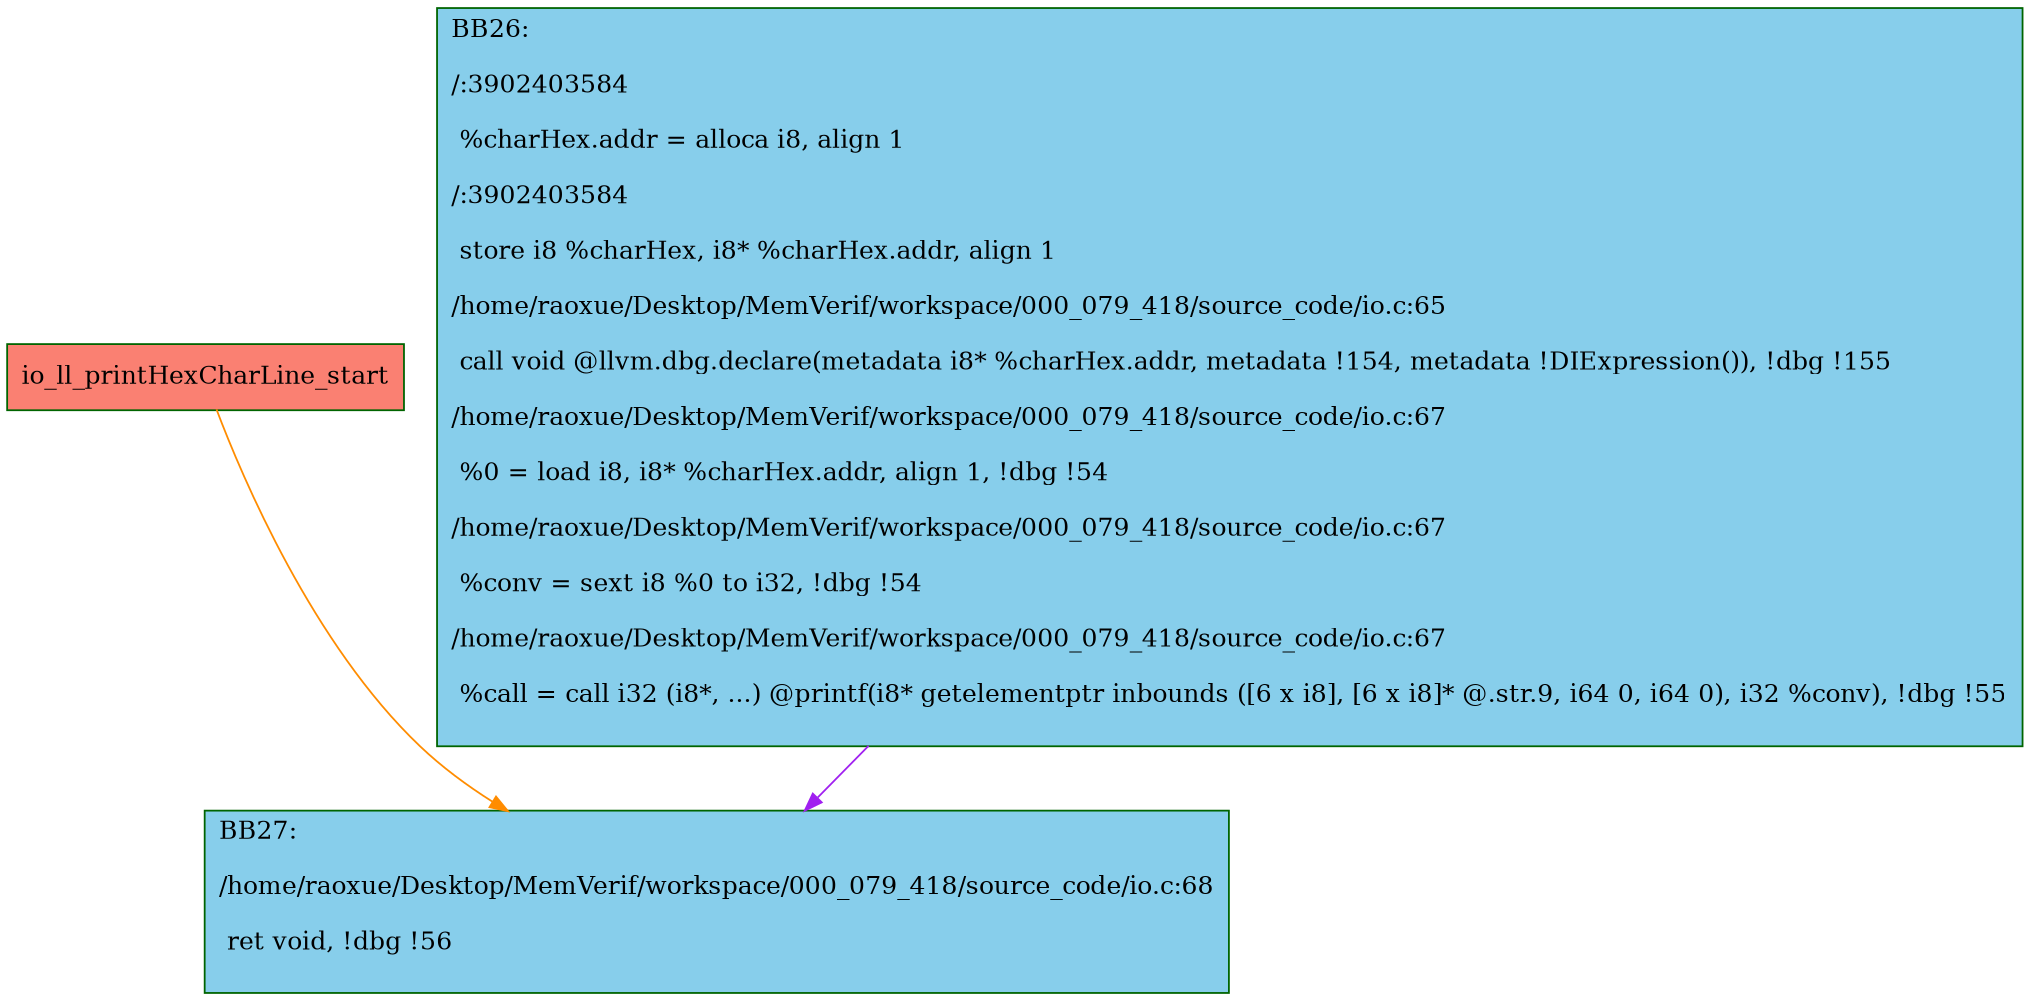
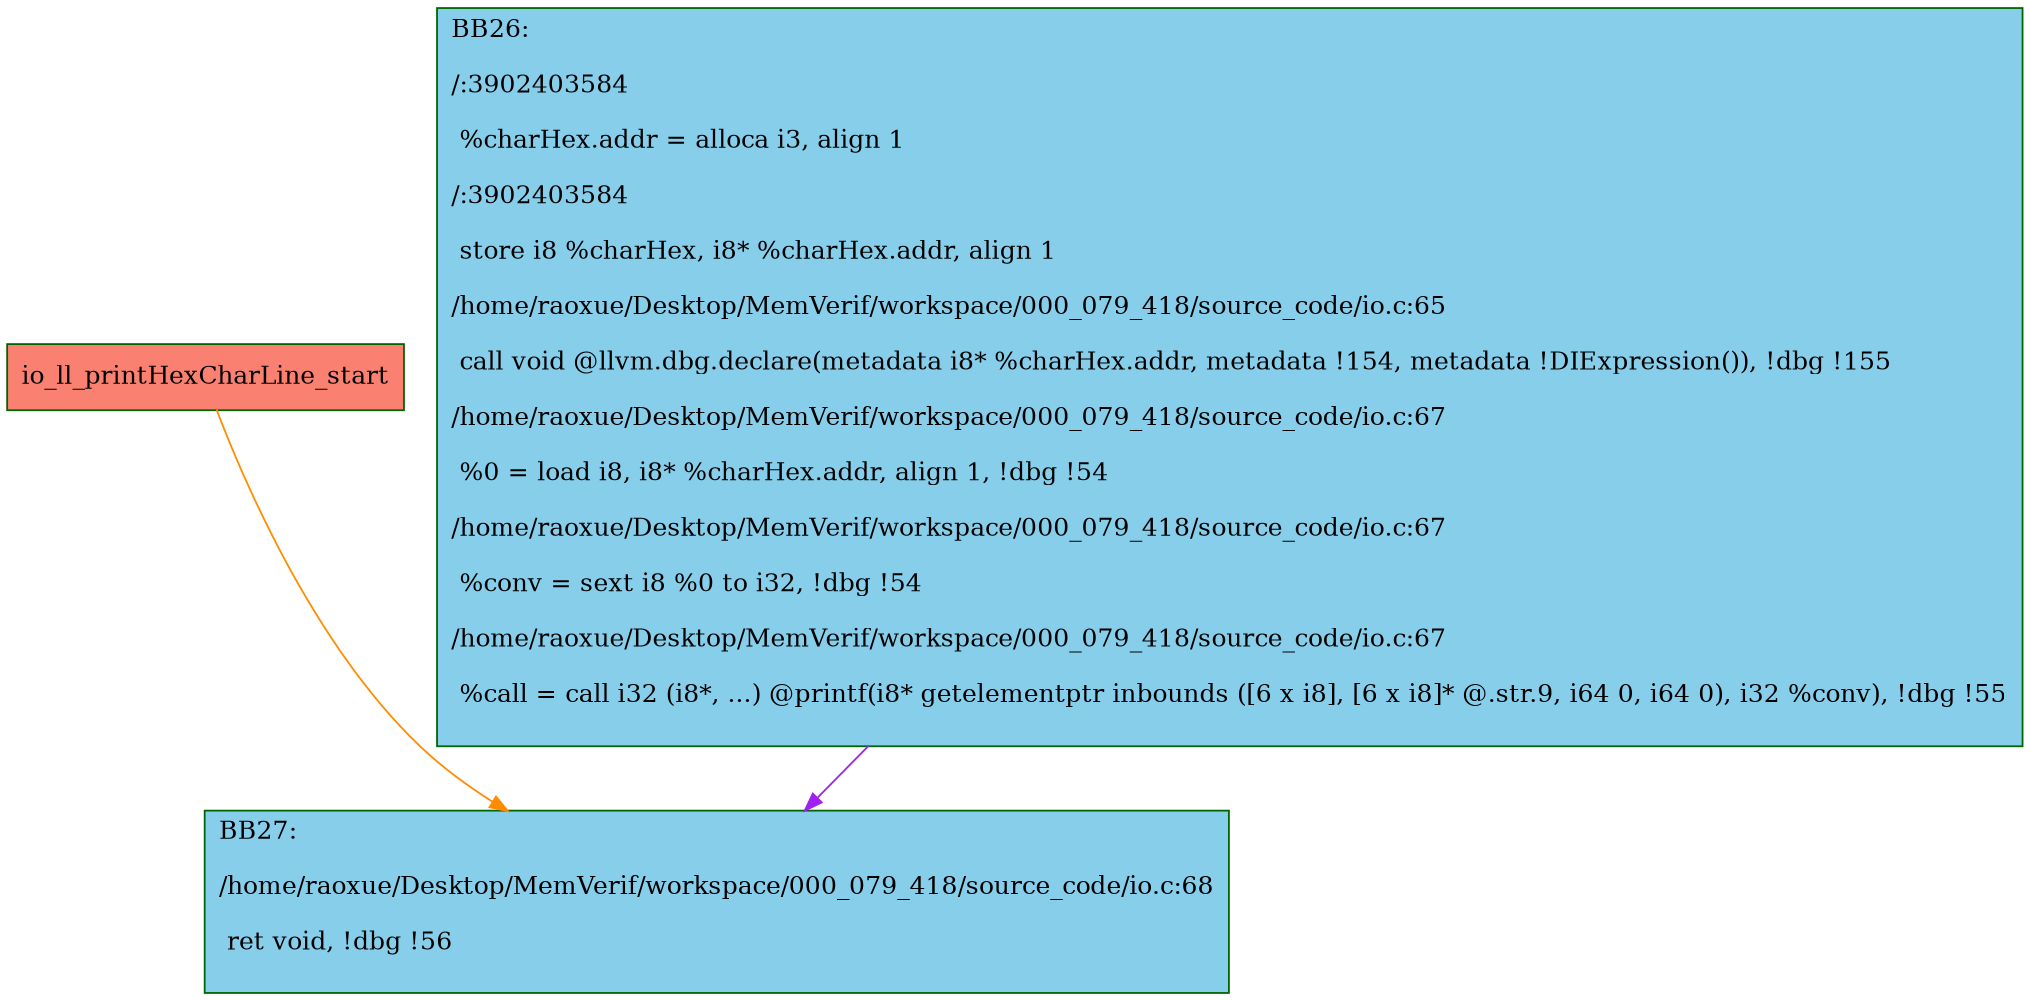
  digraph {
    node [color=darkgreen fillcolor=skyblue shape=record style=filled]
    n1 [fillcolor=salmon label="{io_ll_printHexCharLine_start}"]
    n2 [label="{BB27:\l\l/home/raoxue/Desktop/MemVerif/workspace/000_079_418/source_code/io.c:68\l\n  ret void, !dbg !56\l\n}"]
-   n3 [label="{BB26:\l\l/:3902403584\l\n  %charHex.addr = alloca i8, align 1\l\n/:3902403584\l\n  store i8 %charHex, i8* %charHex.addr, align 1\l\n/home/raoxue/Desktop/MemVerif/workspace/000_079_418/source_code/io.c:65\l\n  call void @llvm.dbg.declare(metadata i8* %charHex.addr, metadata !154, metadata !DIExpression()), !dbg !155\l\n/home/raoxue/Desktop/MemVerif/workspace/000_079_418/source_code/io.c:67\l\n  %0 = load i8, i8* %charHex.addr, align 1, !dbg !54\l\n/home/raoxue/Desktop/MemVerif/workspace/000_079_418/source_code/io.c:67\l\n  %conv = sext i8 %0 to i32, !dbg !54\l\n/home/raoxue/Desktop/MemVerif/workspace/000_079_418/source_code/io.c:67\l\n  %call = call i32 (i8*, ...) @printf(i8* getelementptr inbounds ([6 x i8], [6 x i8]* @.str.9, i64 0, i64 0), i32 %conv), !dbg !55\l\n}"]
+   n3 [label="{BB26:\l\l/:3902403584\l\n  %charHex.addr = alloca i3, align 1\l\n/:3902403584\l\n  store i8 %charHex, i8* %charHex.addr, align 1\l\n/home/raoxue/Desktop/MemVerif/workspace/000_079_418/source_code/io.c:65\l\n  call void @llvm.dbg.declare(metadata i8* %charHex.addr, metadata !154, metadata !DIExpression()), !dbg !155\l\n/home/raoxue/Desktop/MemVerif/workspace/000_079_418/source_code/io.c:67\l\n  %0 = load i8, i8* %charHex.addr, align 1, !dbg !54\l\n/home/raoxue/Desktop/MemVerif/workspace/000_079_418/source_code/io.c:67\l\n  %conv = sext i8 %0 to i32, !dbg !54\l\n/home/raoxue/Desktop/MemVerif/workspace/000_079_418/source_code/io.c:67\l\n  %call = call i32 (i8*, ...) @printf(i8* getelementptr inbounds ([6 x i8], [6 x i8]* @.str.9, i64 0, i64 0), i32 %conv), !dbg !55\l\n}"]
    n1 -> n2 [color=darkorange]
    n3 -> n2 [color=purple]
  }
